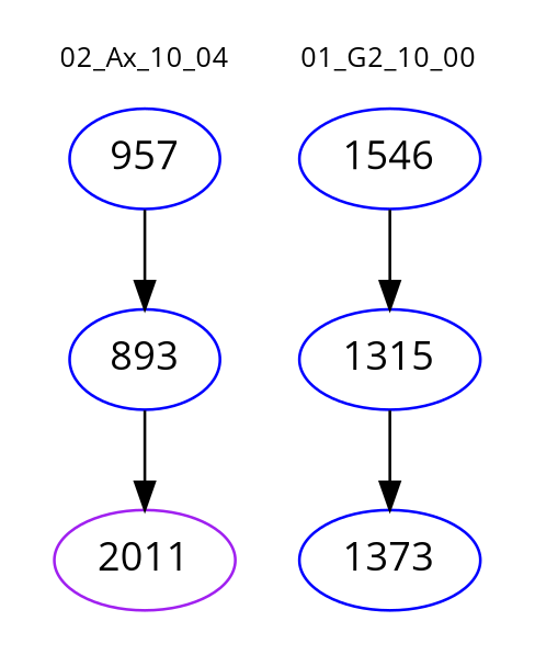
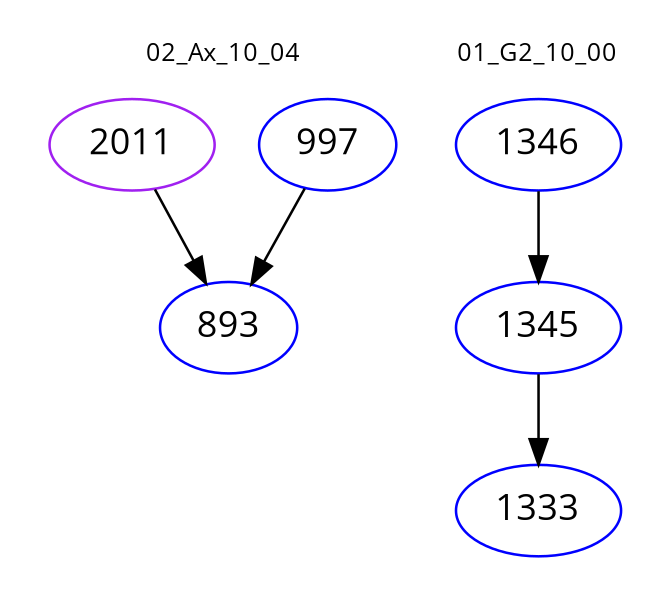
  digraph {
    fontname="Open Sans"
    node [color=blue fontname="Open Sans"]
    edge [color=black fontname="Open Sans"]
-   n1 [label=957]
+   n1 [label=997]
    n2 [label=893]
    n3 [color=purple label=2011]
-   n4 [label=1546]
-   n5 [label=1315]
-   n6 [label=1373]
+   n4 [label=1346]
+   n5 [label=1345]
+   n6 [label=1333]
    subgraph cluster_1 {
      color=white
      fontsize=10
      label="02_Ax_10_04"
      n1
      n2
      n3
    }
    subgraph cluster_2 {
      color=white
      fontsize=10
      label="01_G2_10_00"
      n4
      n5
      n6
    }
    n1 -> n2
-   n2 -> n3
+   n3 -> n2
    n4 -> n5
    n5 -> n6
  }
